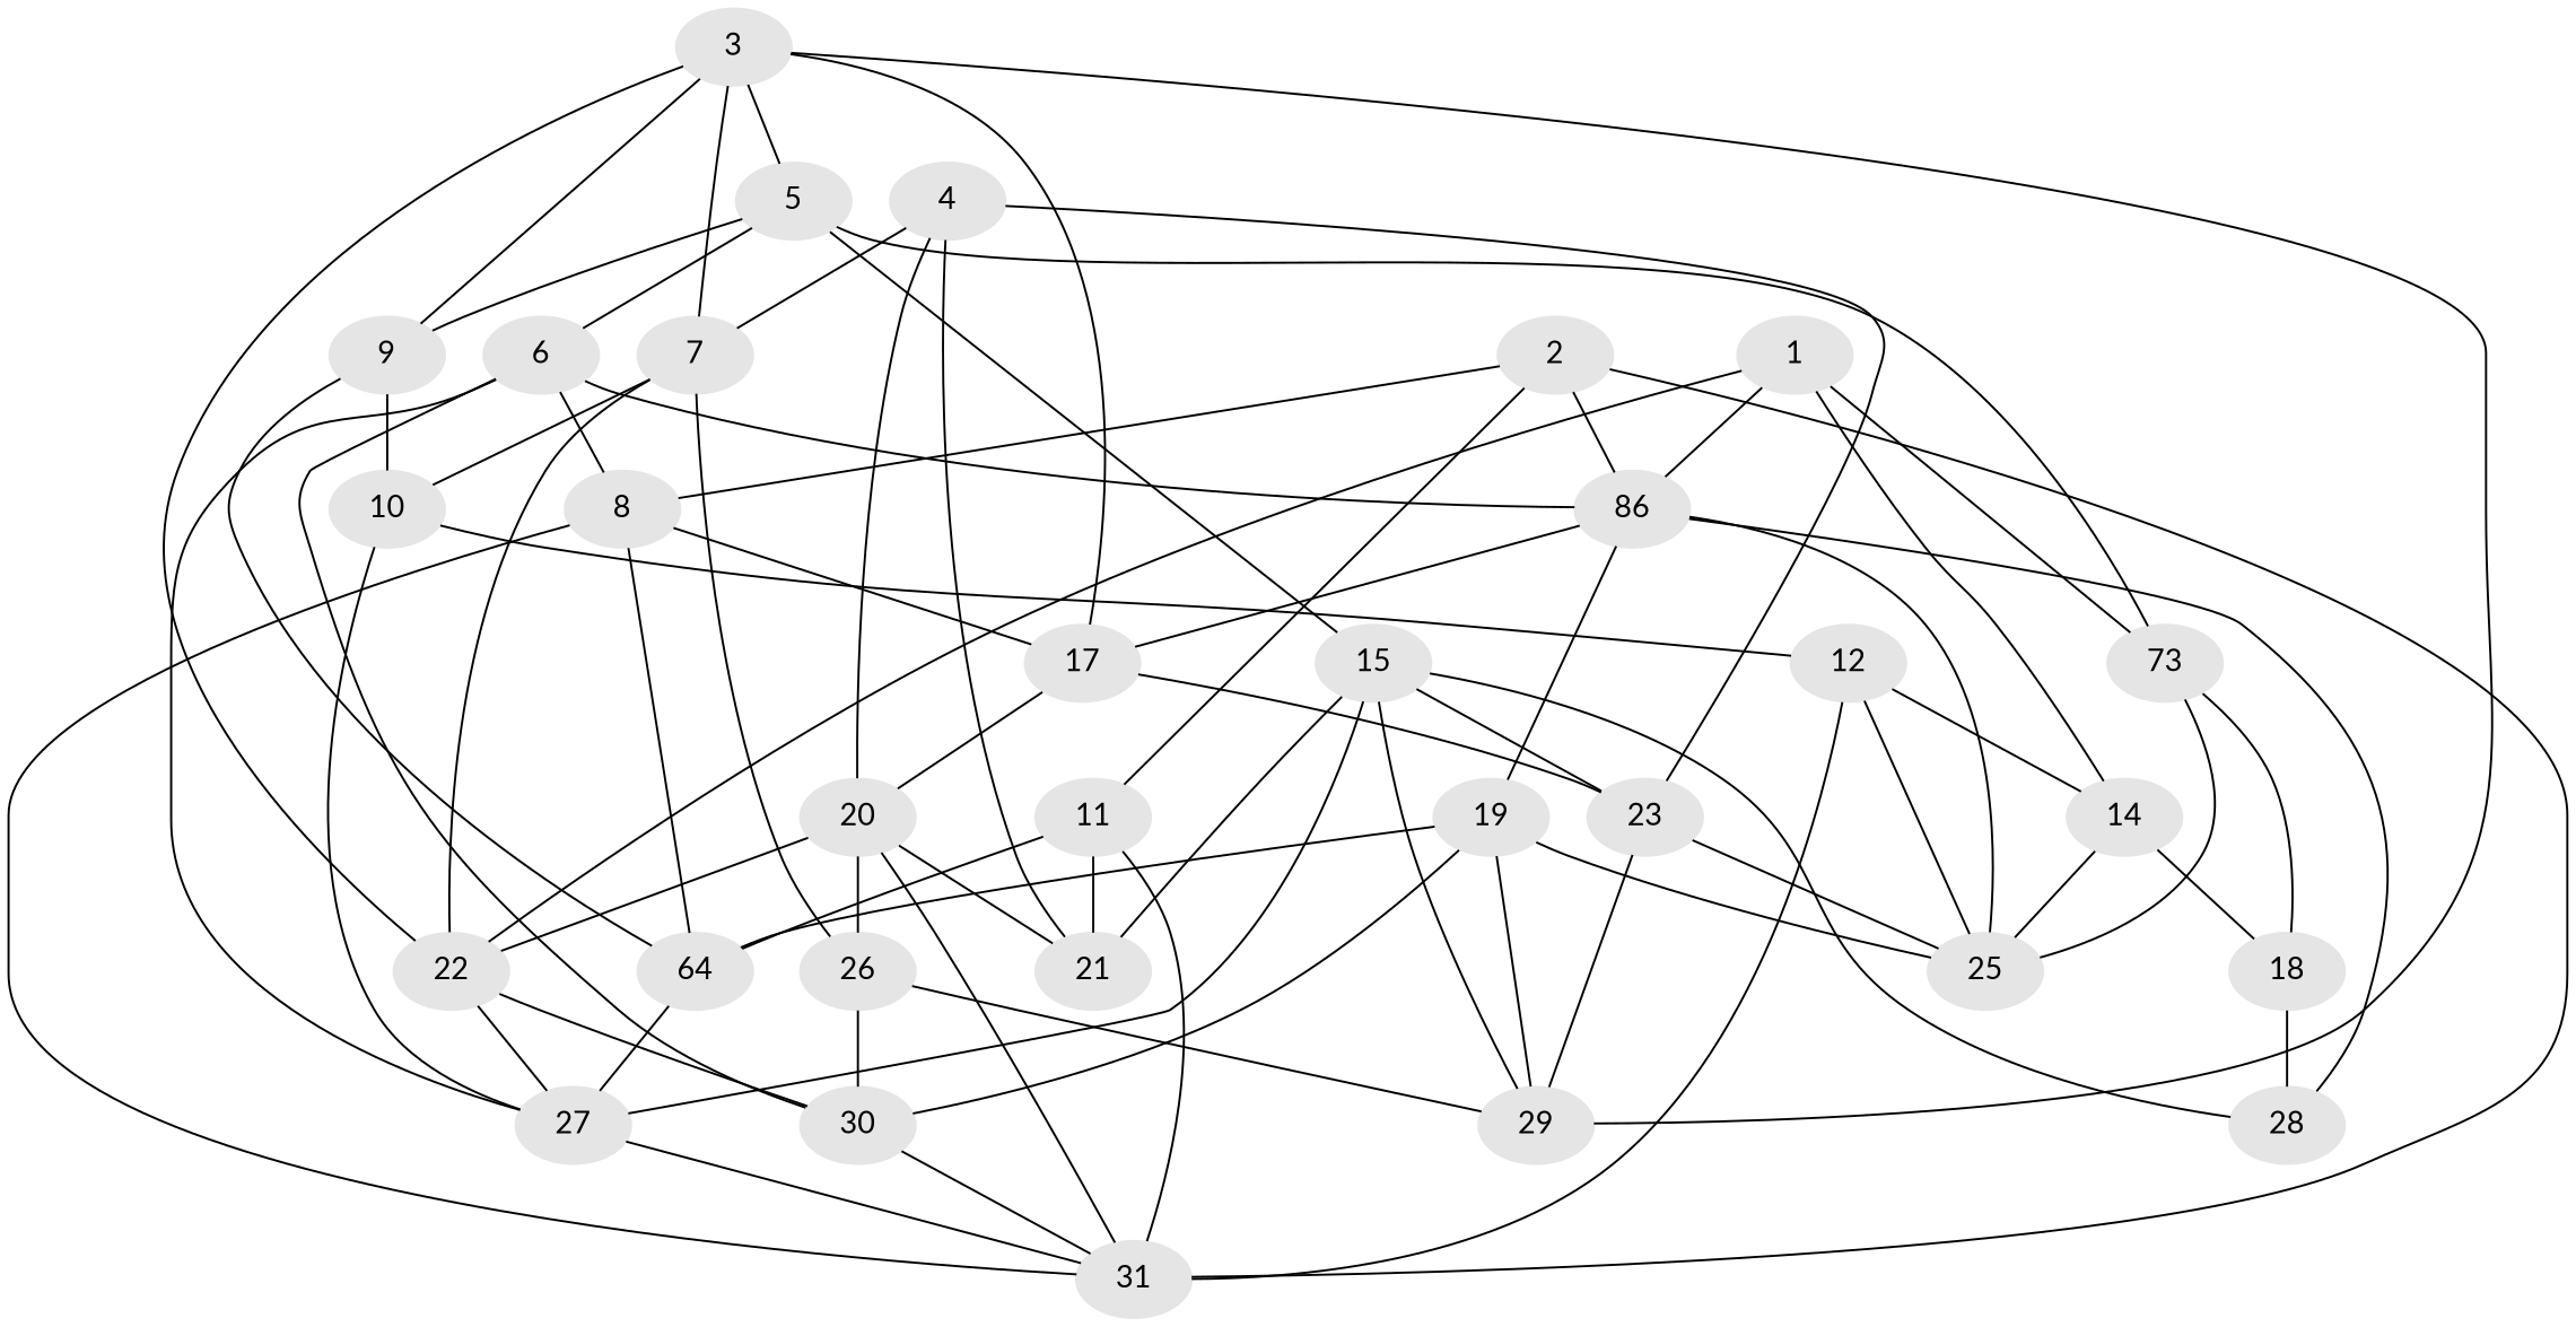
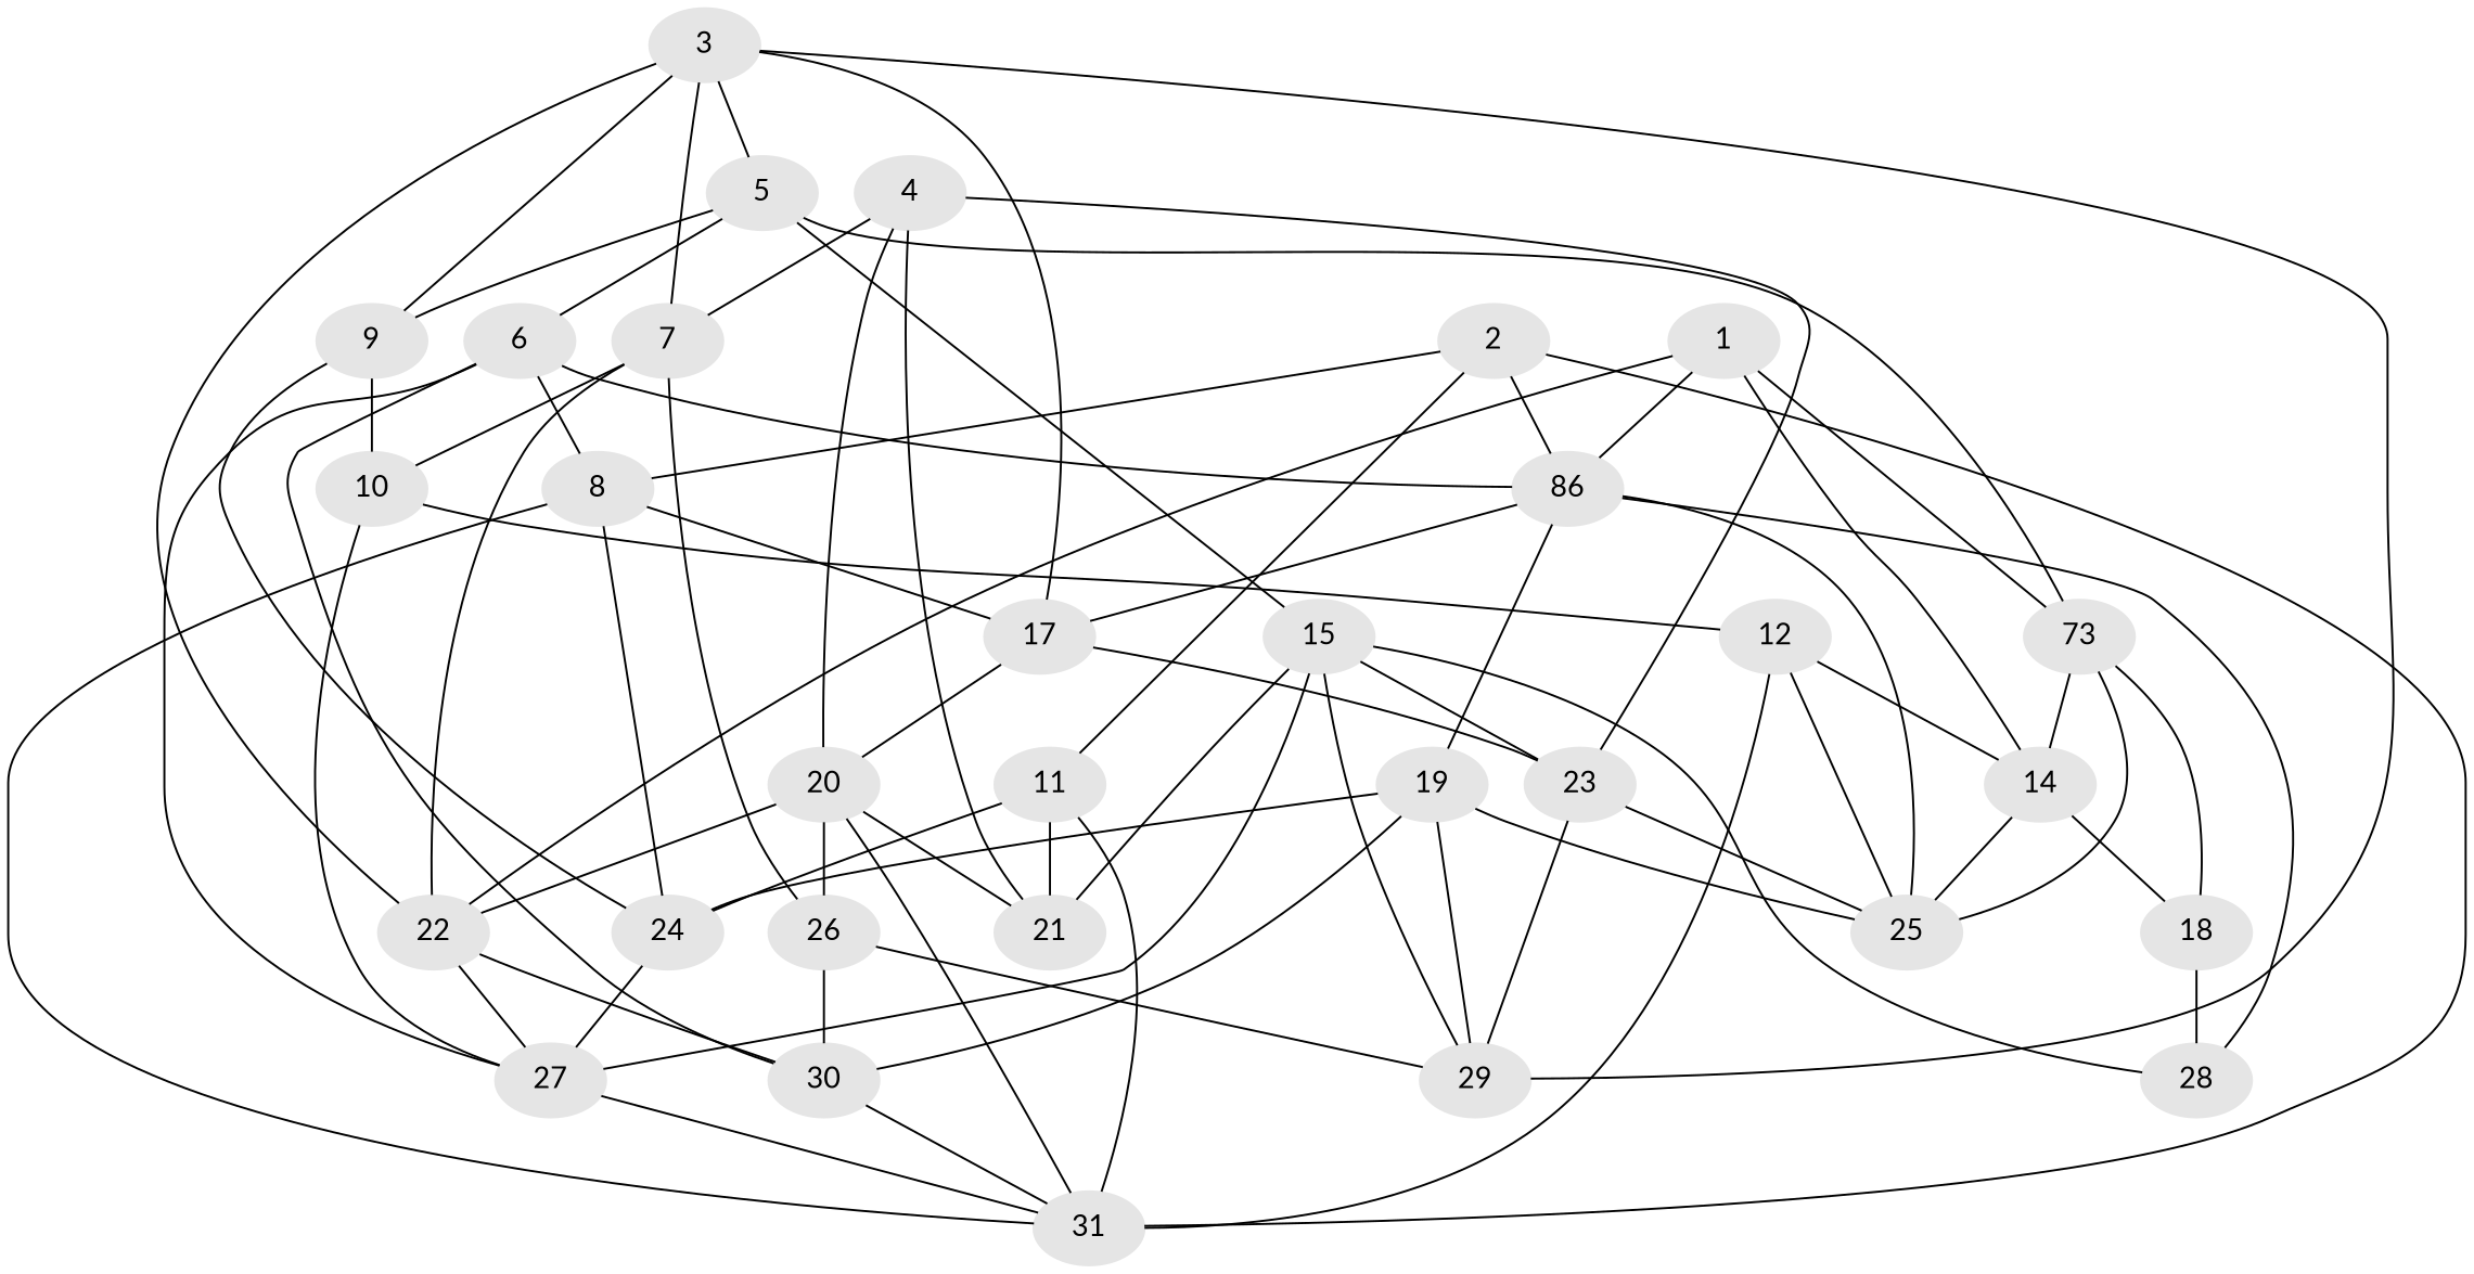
  graph {
    fontname=Lato
    node [color=gray90 fontname=Lato style=filled]
    edge [fontname=Lato weight=1.0]
    n1 [label=73]
    1
    14
    n4 [label=86]
    22
    25
    18
    17
    28
    19
    27
    30
    2
    8
    11
    31
-   24 [label=64]
+   24
    21
    3
    5
    7
    9
    29
    6
    15
    10
    26
    20
    23
    4
    12
+   n1 -- 14
    n1 -- 25
    n1 -- 18
    1 -- n1
    1 -- 14
    1 -- n4
    1 -- 22
    14 -- 25 [weight=2.0]
    14 -- 18
    n4 -- 25
    n4 -- 17
    n4 -- 28 [weight=2.0]
    n4 -- 19
    22 -- 27
    22 -- 30
    18 -- 28 [weight=2.0]
    17 -- 20
    17 -- 23
    19 -- 25
    19 -- 30
    19 -- 24
    19 -- 29 [weight=2.0]
    27 -- 31
    30 -- 31
    2 -- n4
    2 -- 8
    2 -- 11
    2 -- 31
    8 -- 17 [weight=2.0]
    8 -- 31
    8 -- 24
    11 -- 31
    11 -- 24 [weight=2.0]
    11 -- 21 [weight=2.0]
    24 -- 27
    3 -- 22
    3 -- 17
    3 -- 5
    3 -- 7
    3 -- 9
    3 -- 29
    5 -- n1 [weight=2.0]
    5 -- 9
    5 -- 6
    5 -- 15
    7 -- 22
    7 -- 10 [weight=2.0]
    7 -- 26
    9 -- 24
    9 -- 10
    6 -- n4
    6 -- 27
    6 -- 30
    6 -- 8
    15 -- 28
    15 -- 27
    15 -- 21
    15 -- 29
    15 -- 23
    10 -- 27
    10 -- 12 [weight=2.0]
    26 -- 30 [weight=2.0]
    26 -- 29
    20 -- 22
    20 -- 31
    20 -- 21
    20 -- 26
    23 -- 25 [weight=2.0]
    23 -- 29
    4 -- 21
    4 -- 7
    4 -- 20
    4 -- 23
    12 -- 14
    12 -- 25
    12 -- 31 [weight=2.0]
  }
